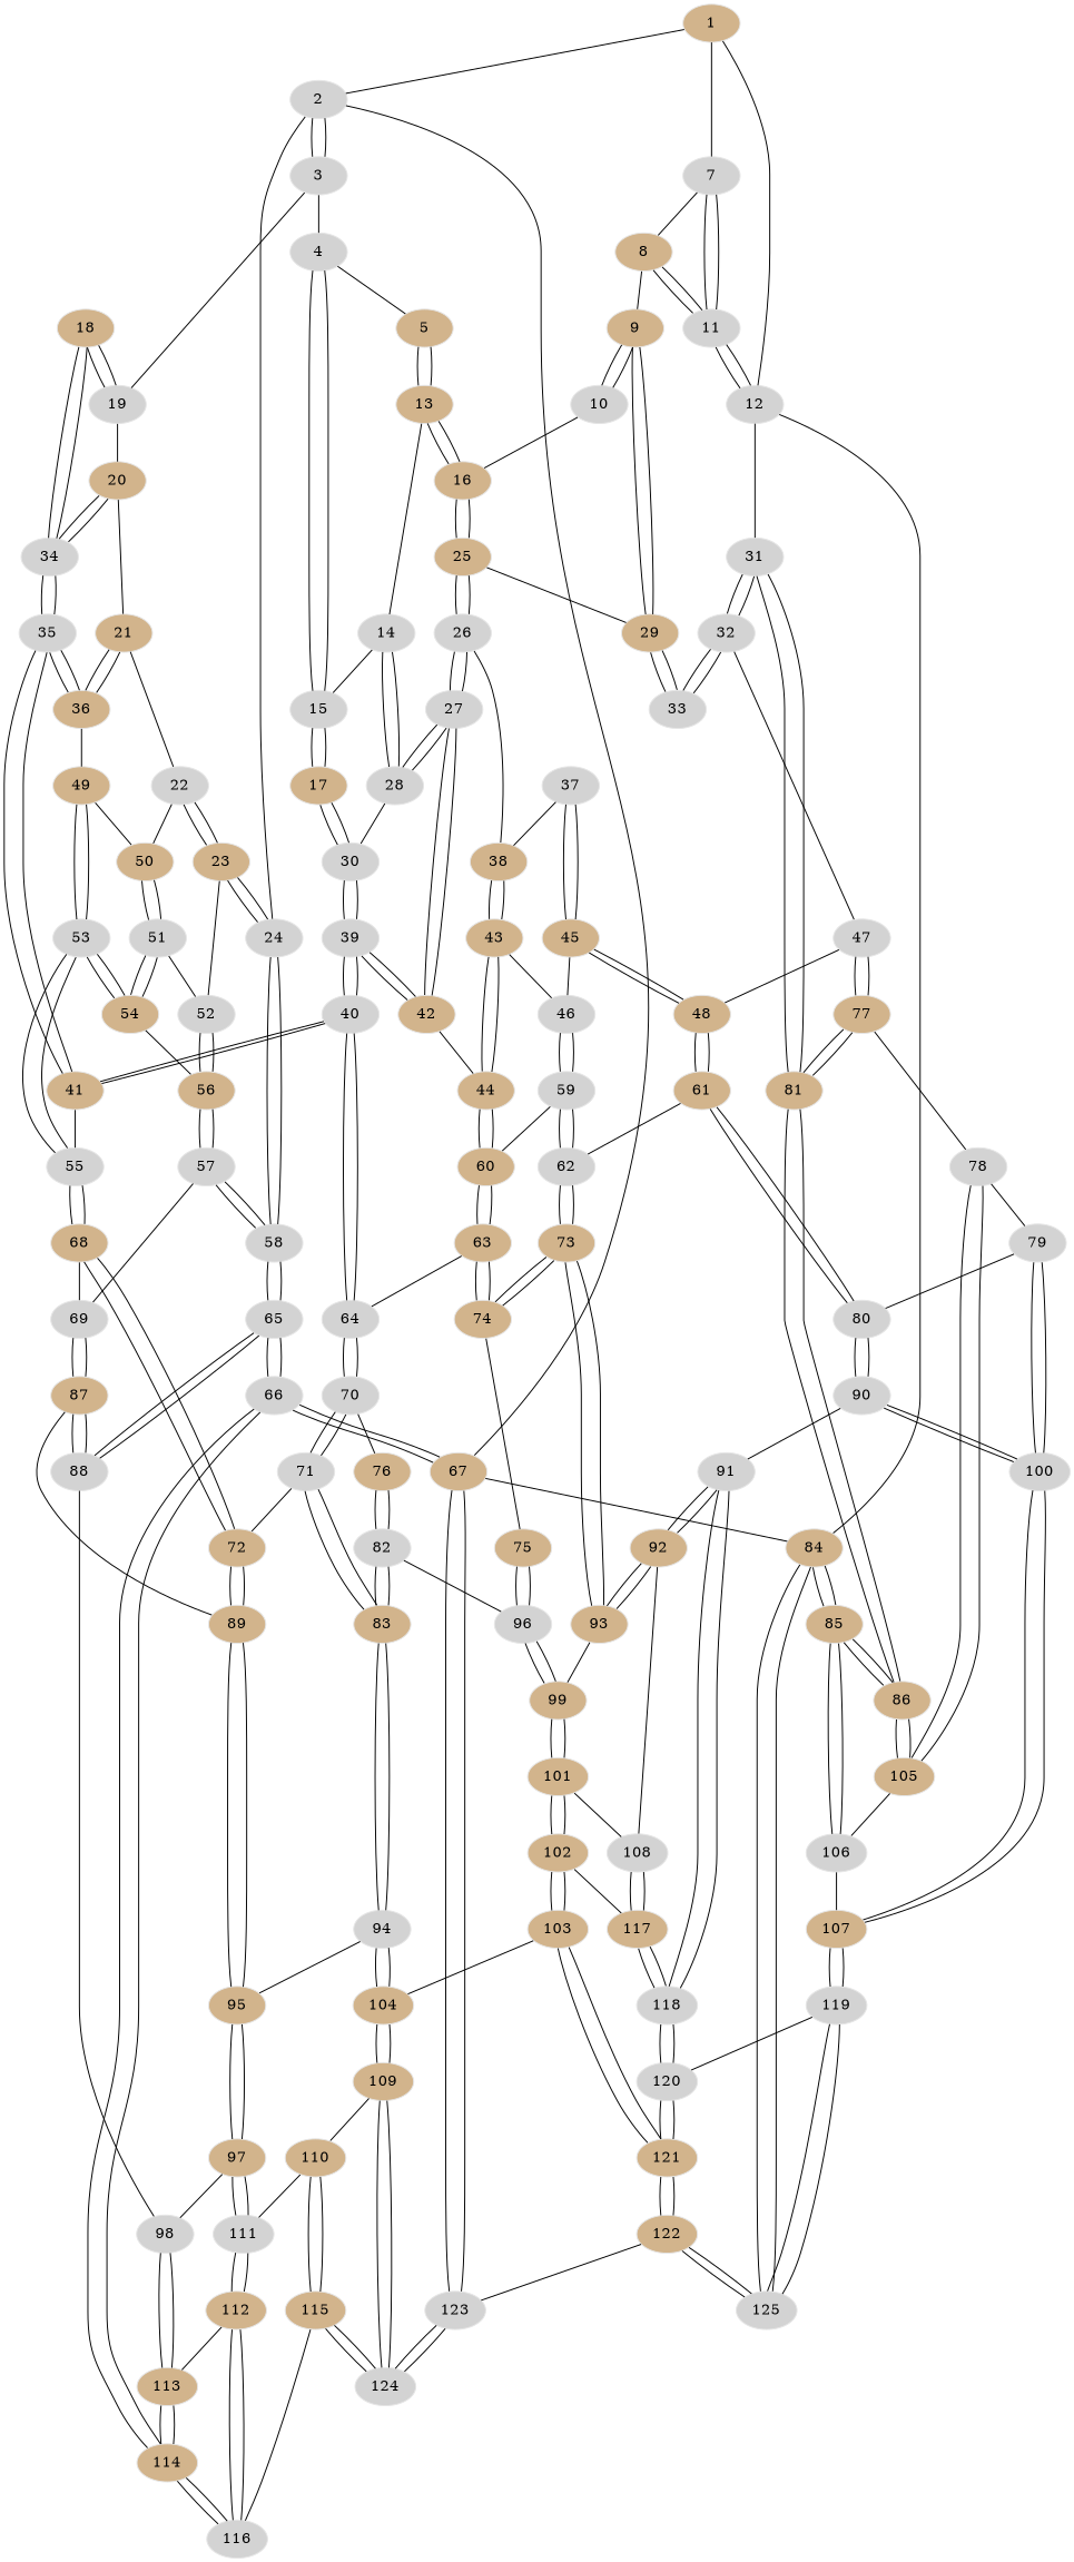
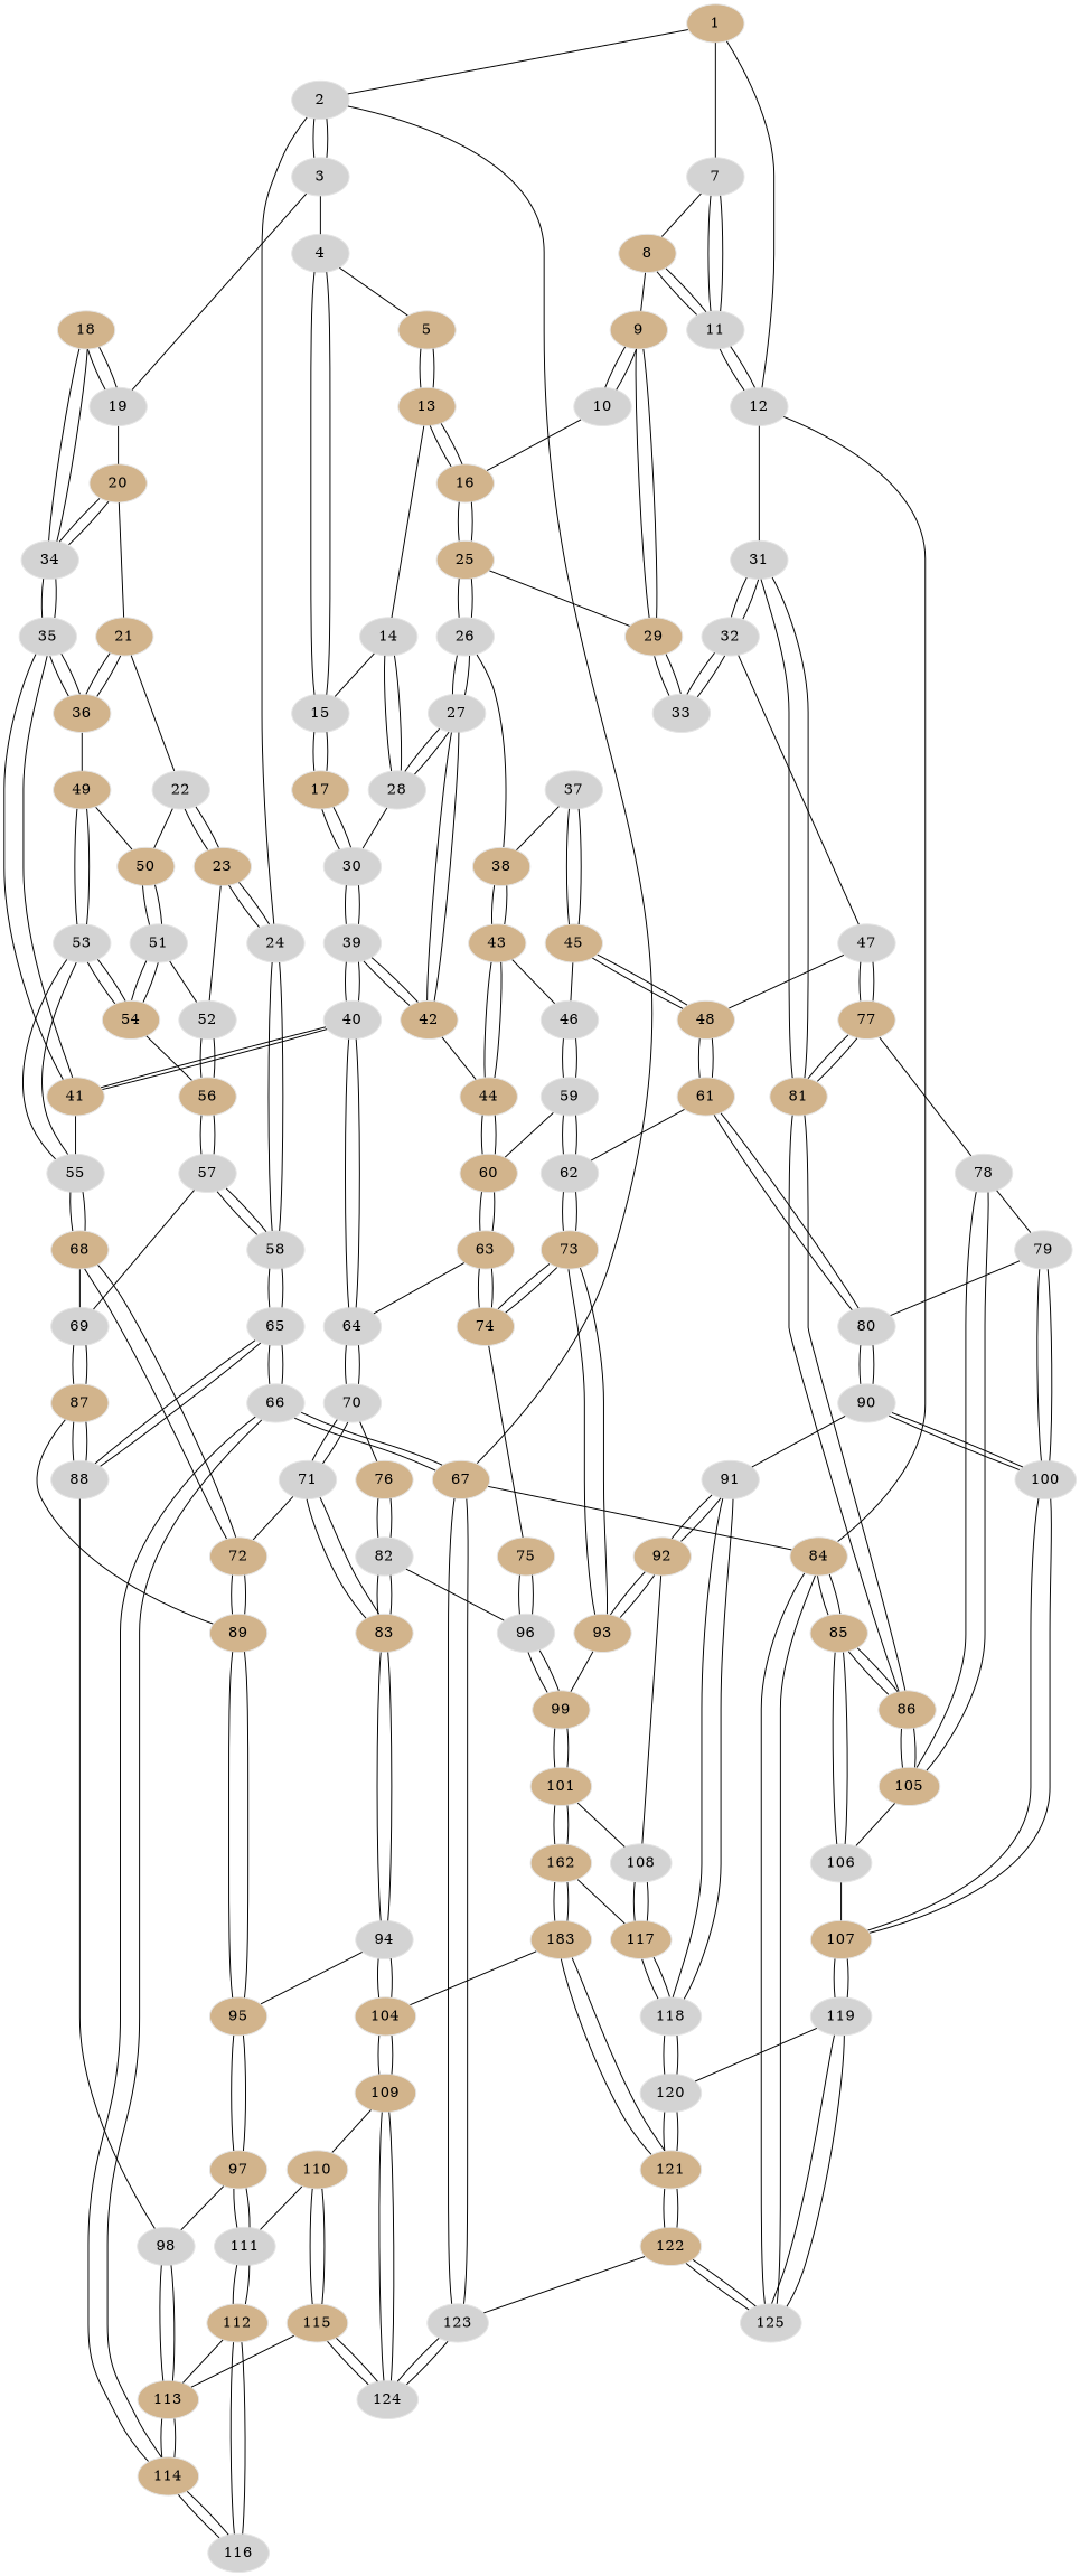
  graph {
    node [color=gray90 fillcolor=tan style=filled]
    2 [fillcolor=lightgrey]
    1
    7 [fillcolor=lightgrey]
    12 [fillcolor=lightgrey]
    3 [fillcolor=lightgrey]
    24 [fillcolor=lightgrey]
    67
    8
    11 [fillcolor=lightgrey]
    31 [fillcolor=lightgrey]
    84
    4 [fillcolor=lightgrey]
    19 [fillcolor=lightgrey]
    58 [fillcolor=lightgrey]
    123 [fillcolor=lightgrey]
    5
    15 [fillcolor=lightgrey]
    20
    13
    17
    16
    14 [fillcolor=lightgrey]
    10 [fillcolor=lightgrey]
    9
    29
    33 [fillcolor=lightgrey]
    25
    32 [fillcolor=lightgrey]
    81
    85
    125 [fillcolor=lightgrey]
    28 [fillcolor=lightgrey]
    30 [fillcolor=lightgrey]
    26 [fillcolor=lightgrey]
    18
    34 [fillcolor=lightgrey]
    39 [fillcolor=lightgrey]
    35 [fillcolor=lightgrey]
    21
    22 [fillcolor=lightgrey]
    36
    23
    50
    49
    52 [fillcolor=lightgrey]
    51 [fillcolor=lightgrey]
    56
    65 [fillcolor=lightgrey]
    27 [fillcolor=lightgrey]
    38
    42
    43
    44
    40 [fillcolor=lightgrey]
    47 [fillcolor=lightgrey]
    86
    48
    77
    37 [fillcolor=lightgrey]
    45
    41
    55 [fillcolor=lightgrey]
    53 [fillcolor=lightgrey]
    46 [fillcolor=lightgrey]
    64 [fillcolor=lightgrey]
    70 [fillcolor=lightgrey]
    68
    60
    59 [fillcolor=lightgrey]
    63
    61
    62 [fillcolor=lightgrey]
    78 [fillcolor=lightgrey]
    80 [fillcolor=lightgrey]
    54
    57 [fillcolor=lightgrey]
    69 [fillcolor=lightgrey]
    72
    87
    66 [fillcolor=lightgrey]
    88 [fillcolor=lightgrey]
    73
    74
    90 [fillcolor=lightgrey]
    93
    75
    71 [fillcolor=lightgrey]
    76
    114
    98 [fillcolor=lightgrey]
    116 [fillcolor=lightgrey]
    124 [fillcolor=lightgrey]
    89
    83
    82 [fillcolor=lightgrey]
    94 [fillcolor=lightgrey]
    95
    99
    96 [fillcolor=lightgrey]
    79 [fillcolor=lightgrey]
    105
    100 [fillcolor=lightgrey]
    106 [fillcolor=lightgrey]
    107
    91 [fillcolor=lightgrey]
    104
    113
    97
    92
    118 [fillcolor=lightgrey]
    108 [fillcolor=lightgrey]
    120 [fillcolor=lightgrey]
    117
    101
    109
    111 [fillcolor=lightgrey]
    112
-   102
+   102 [label=162]
    119 [fillcolor=lightgrey]
-   103
+   103 [label=183]
    121
    122
    110
    115
    2 -- 3
    2 -- 3
    2 -- 24
    2 -- 67
    1 -- 2
    1 -- 7
    1 -- 12
    7 -- 8
    7 -- 11
    7 -- 11
    12 -- 31
    12 -- 84
    3 -- 4
    3 -- 19
    24 -- 58
    24 -- 58
    67 -- 84
    67 -- 123
    67 -- 123
    8 -- 11
    8 -- 11
    8 -- 9
    11 -- 12
    11 -- 12
    31 -- 32
    31 -- 32
    31 -- 81
    31 -- 81
    84 -- 85
    84 -- 85
    84 -- 125
    84 -- 125
    4 -- 5
    4 -- 15
    4 -- 15
    19 -- 20
    58 -- 65
    58 -- 65
    123 -- 124
    123 -- 124
    5 -- 13
    5 -- 13
    15 -- 17
    15 -- 17
    20 -- 34
    20 -- 34
    20 -- 21
    13 -- 16
    13 -- 16
    13 -- 14
    17 -- 30
    17 -- 30
    16 -- 25
    16 -- 25
    14 -- 15
    14 -- 28
    14 -- 28
    10 -- 16
    9 -- 10
    9 -- 10
    9 -- 29
    9 -- 29
    29 -- 33
    29 -- 33
    25 -- 29
    25 -- 26
    25 -- 26
    32 -- 33
    32 -- 33
    32 -- 47
    81 -- 86
    81 -- 86
    85 -- 86
    85 -- 86
    85 -- 106
    85 -- 106
    28 -- 30
    30 -- 39
    30 -- 39
    26 -- 27
    26 -- 27
    26 -- 38
    18 -- 19
    18 -- 19
    18 -- 34
    18 -- 34
    34 -- 35
    34 -- 35
    39 -- 42
    39 -- 42
    39 -- 40
    39 -- 40
    35 -- 36
    35 -- 36
    35 -- 41
    35 -- 41
    21 -- 22
    21 -- 36
    21 -- 36
    22 -- 23
    22 -- 23
    22 -- 50
    36 -- 49
    23 -- 24
    23 -- 24
    23 -- 52
    50 -- 51
    50 -- 51
    49 -- 50
    49 -- 53
    49 -- 53
    52 -- 56
    52 -- 56
    51 -- 52
    51 -- 54
    51 -- 54
    56 -- 57
    56 -- 57
    65 -- 66
    65 -- 66
    65 -- 88
    65 -- 88
    27 -- 28
    27 -- 28
    27 -- 42
    27 -- 42
    38 -- 43
    38 -- 43
    42 -- 44
    43 -- 44
    43 -- 44
    43 -- 46
    44 -- 60
    44 -- 60
    40 -- 41
    40 -- 41
    40 -- 64
    40 -- 64
    47 -- 48
    47 -- 77
    47 -- 77
    86 -- 105
    86 -- 105
    48 -- 61
    48 -- 61
    77 -- 81
    77 -- 81
    77 -- 78
    37 -- 38
    37 -- 45
    37 -- 45
    45 -- 48
    45 -- 48
    45 -- 46
    41 -- 55
    55 -- 68
    55 -- 68
    53 -- 55
    53 -- 55
    53 -- 54
    53 -- 54
    46 -- 59
    46 -- 59
    64 -- 70
    64 -- 70
    70 -- 71
    70 -- 71
    70 -- 76
    68 -- 69
    68 -- 72
    68 -- 72
    60 -- 63
    60 -- 63
    59 -- 60
    59 -- 62
    59 -- 62
    63 -- 64
    63 -- 74
    63 -- 74
    61 -- 62
    61 -- 80
    61 -- 80
    62 -- 73
    62 -- 73
    78 -- 79
    78 -- 105
    78 -- 105
    80 -- 90
    80 -- 90
    54 -- 56
    57 -- 58
    57 -- 58
    57 -- 69
    69 -- 87
    69 -- 87
    72 -- 89
    72 -- 89
    87 -- 88
    87 -- 88
    87 -- 89
    66 -- 67
    66 -- 67
    66 -- 114
    66 -- 114
    88 -- 98
    73 -- 74
    73 -- 74
    73 -- 93
    73 -- 93
    74 -- 75
    90 -- 100
    90 -- 100
    90 -- 91
    93 -- 99
    75 -- 96
    75 -- 96
    71 -- 72
    71 -- 83
    71 -- 83
    76 -- 82
    76 -- 82
    114 -- 116
    114 -- 116
    98 -- 113
    98 -- 113
    89 -- 95
    89 -- 95
    83 -- 94
    83 -- 94
    82 -- 83
    82 -- 83
    82 -- 96
    94 -- 95
    94 -- 104
    94 -- 104
    95 -- 97
    95 -- 97
    99 -- 101
    99 -- 101
    96 -- 99
    96 -- 99
    79 -- 80
    79 -- 100
    79 -- 100
    105 -- 106
    100 -- 107
    100 -- 107
    106 -- 107
    107 -- 119
    107 -- 119
    91 -- 92
    91 -- 92
    91 -- 118
    91 -- 118
    104 -- 109
    104 -- 109
    113 -- 114
    113 -- 114
    97 -- 98
    97 -- 111
    97 -- 111
    92 -- 93
    92 -- 93
    92 -- 108
    118 -- 120
    118 -- 120
    108 -- 117
    108 -- 117
    120 -- 121
    120 -- 121
    117 -- 118
    117 -- 118
    101 -- 108
    101 -- 102
    101 -- 102
    109 -- 124
    109 -- 124
    109 -- 110
    111 -- 112
    111 -- 112
    112 -- 116
    112 -- 116
    112 -- 113
    102 -- 117
    102 -- 103
    102 -- 103
    119 -- 125
    119 -- 125
    119 -- 120
    103 -- 104
    103 -- 121
    103 -- 121
    121 -- 122
    121 -- 122
    122 -- 123
    122 -- 125
    122 -- 125
    110 -- 111
    110 -- 115
    110 -- 115
-   115 -- 116
+   115 -- 113
    115 -- 124
    115 -- 124
  }
